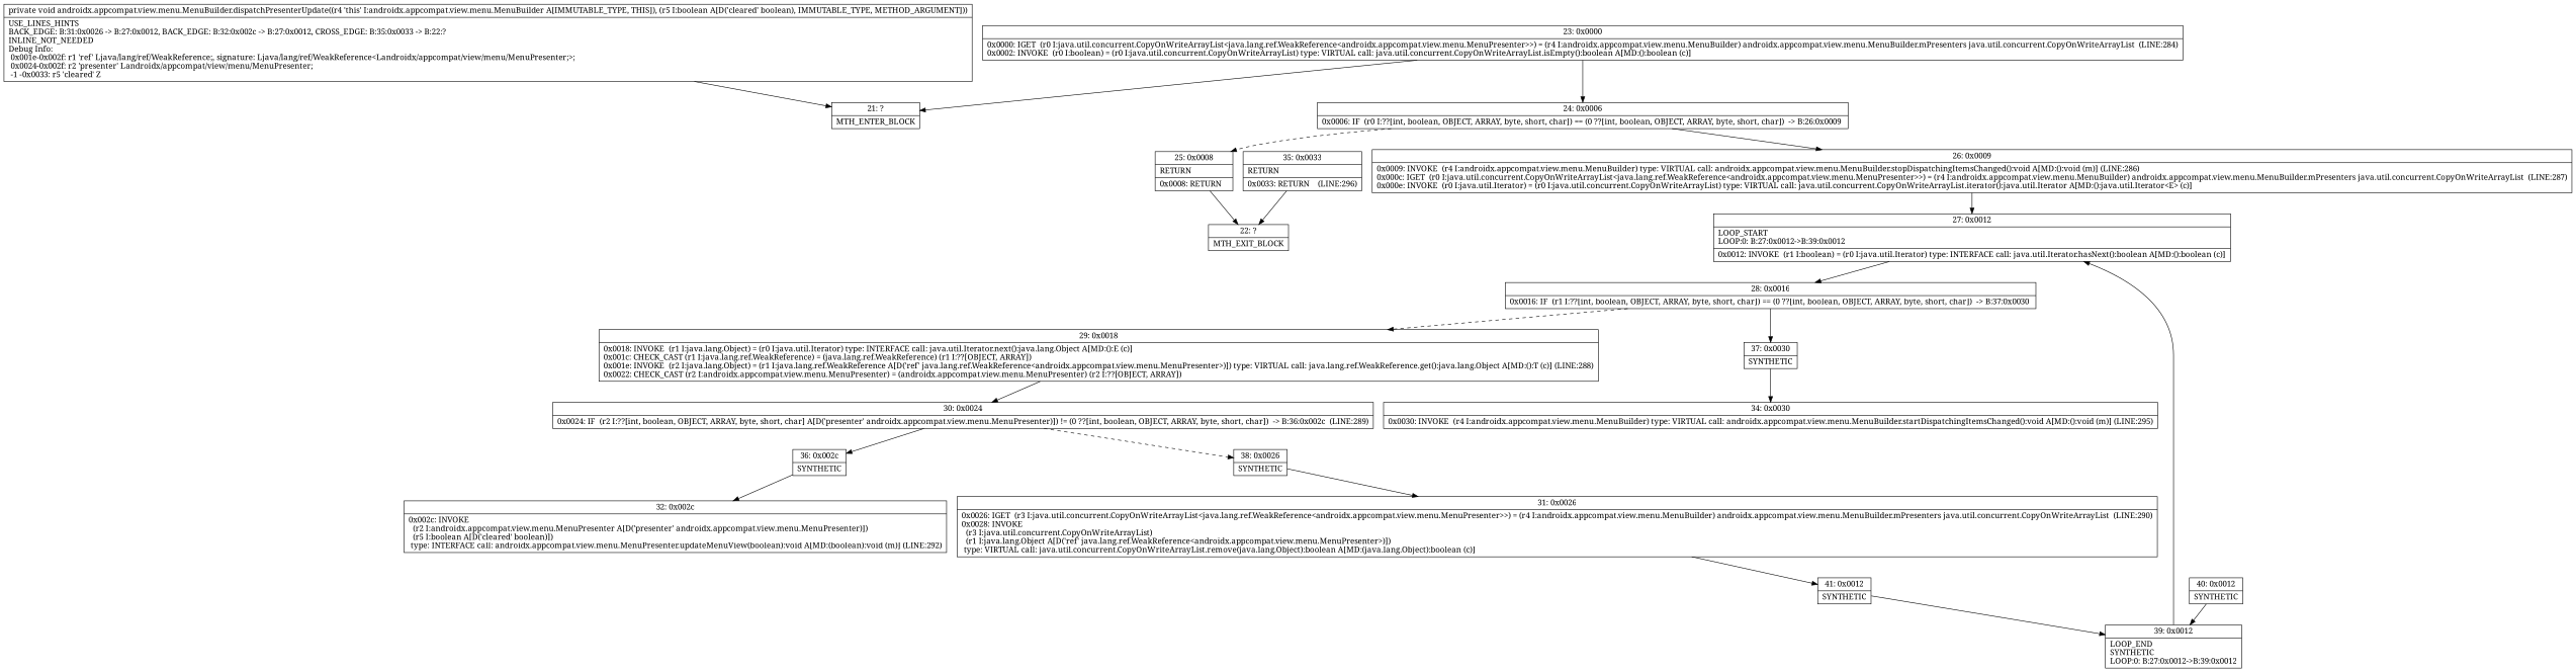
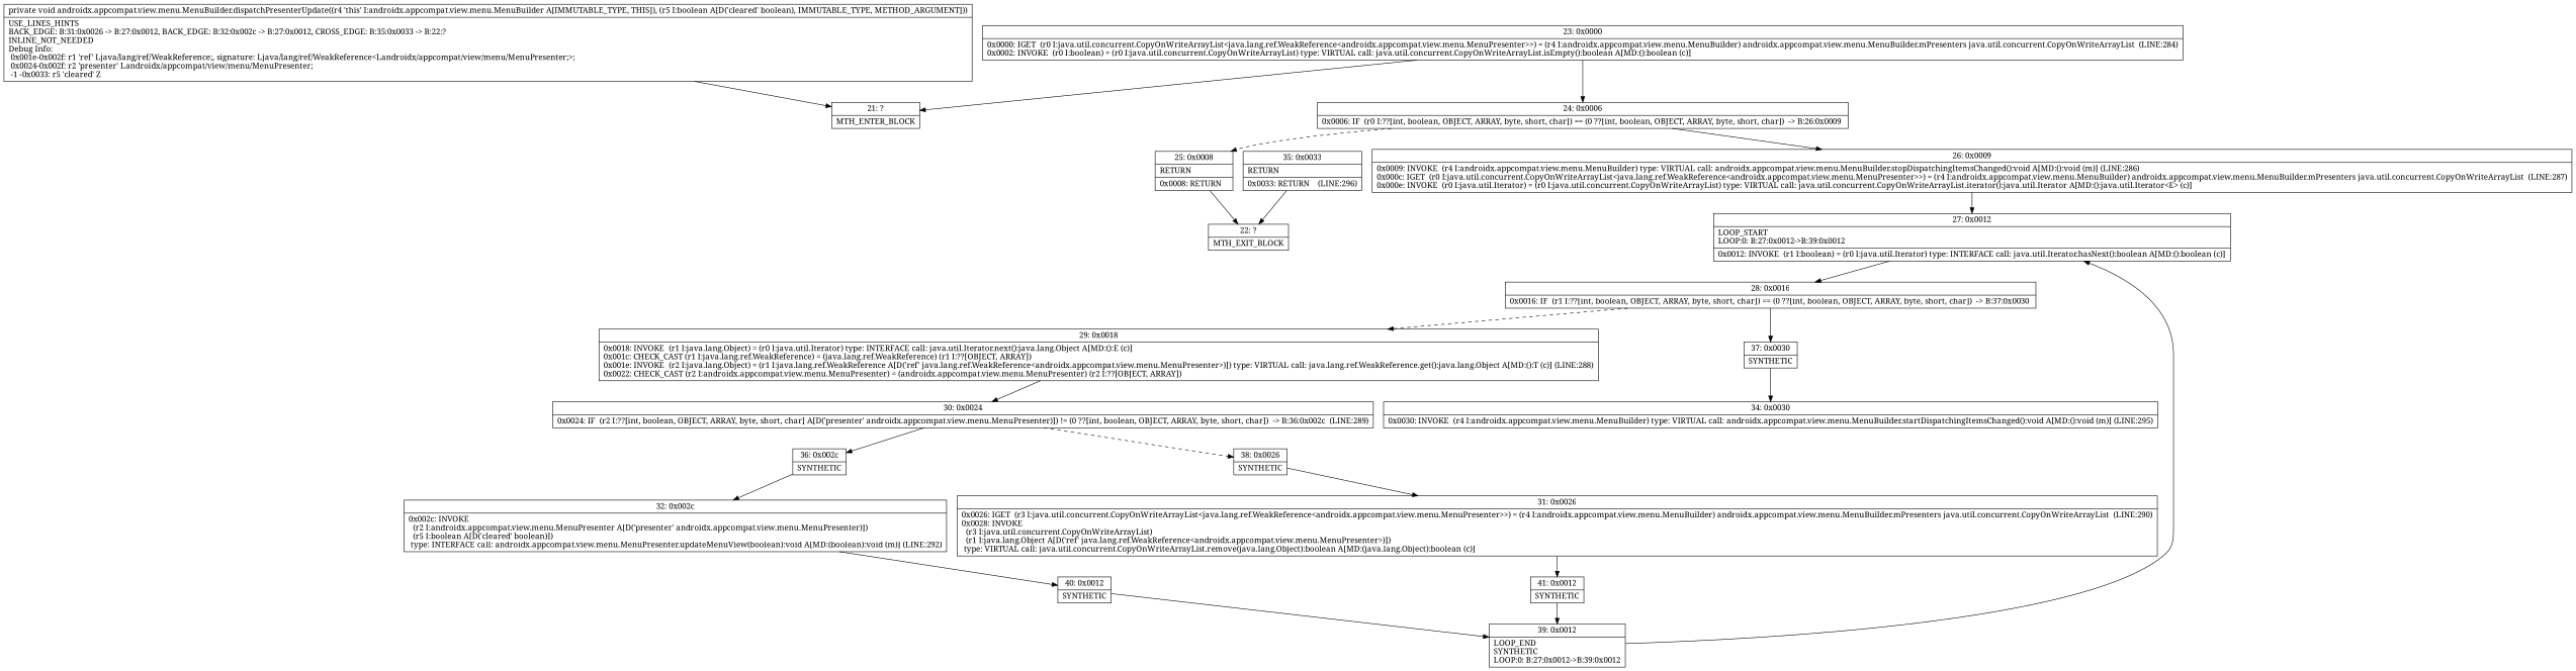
  digraph {
    fontname="Noto Serif"
    node [fontname="Noto Serif" shape=record]
    edge [fontname="Noto Serif"]
    n1 [label="{21\:\ ?|MTH_ENTER_BLOCK\l}"]
    n2 [label="{23\:\ 0x0000|0x0000: IGET  (r0 I:java.util.concurrent.CopyOnWriteArrayList\<java.lang.ref.WeakReference\<androidx.appcompat.view.menu.MenuPresenter\>\>) = (r4 I:androidx.appcompat.view.menu.MenuBuilder) androidx.appcompat.view.menu.MenuBuilder.mPresenters java.util.concurrent.CopyOnWriteArrayList  (LINE:284)\l0x0002: INVOKE  (r0 I:boolean) = (r0 I:java.util.concurrent.CopyOnWriteArrayList) type: VIRTUAL call: java.util.concurrent.CopyOnWriteArrayList.isEmpty():boolean A[MD:():boolean (c)]\l}"]
    n3 [label="{24\:\ 0x0006|0x0006: IF  (r0 I:??[int, boolean, OBJECT, ARRAY, byte, short, char]) == (0 ??[int, boolean, OBJECT, ARRAY, byte, short, char])  \-\> B:26:0x0009 \l}"]
    n4 [label="{25\:\ 0x0008|RETURN\l|0x0008: RETURN   \l}"]
    n5 [label="{26\:\ 0x0009|0x0009: INVOKE  (r4 I:androidx.appcompat.view.menu.MenuBuilder) type: VIRTUAL call: androidx.appcompat.view.menu.MenuBuilder.stopDispatchingItemsChanged():void A[MD:():void (m)] (LINE:286)\l0x000c: IGET  (r0 I:java.util.concurrent.CopyOnWriteArrayList\<java.lang.ref.WeakReference\<androidx.appcompat.view.menu.MenuPresenter\>\>) = (r4 I:androidx.appcompat.view.menu.MenuBuilder) androidx.appcompat.view.menu.MenuBuilder.mPresenters java.util.concurrent.CopyOnWriteArrayList  (LINE:287)\l0x000e: INVOKE  (r0 I:java.util.Iterator) = (r0 I:java.util.concurrent.CopyOnWriteArrayList) type: VIRTUAL call: java.util.concurrent.CopyOnWriteArrayList.iterator():java.util.Iterator A[MD:():java.util.Iterator\<E\> (c)]\l}"]
    n6 [label="{22\:\ ?|MTH_EXIT_BLOCK\l}"]
    n7 [label="{27\:\ 0x0012|LOOP_START\lLOOP:0: B:27:0x0012\-\>B:39:0x0012\l|0x0012: INVOKE  (r1 I:boolean) = (r0 I:java.util.Iterator) type: INTERFACE call: java.util.Iterator.hasNext():boolean A[MD:():boolean (c)]\l}"]
    n8 [label="{28\:\ 0x0016|0x0016: IF  (r1 I:??[int, boolean, OBJECT, ARRAY, byte, short, char]) == (0 ??[int, boolean, OBJECT, ARRAY, byte, short, char])  \-\> B:37:0x0030 \l}"]
    n9 [label="{29\:\ 0x0018|0x0018: INVOKE  (r1 I:java.lang.Object) = (r0 I:java.util.Iterator) type: INTERFACE call: java.util.Iterator.next():java.lang.Object A[MD:():E (c)]\l0x001c: CHECK_CAST (r1 I:java.lang.ref.WeakReference) = (java.lang.ref.WeakReference) (r1 I:??[OBJECT, ARRAY]) \l0x001e: INVOKE  (r2 I:java.lang.Object) = (r1 I:java.lang.ref.WeakReference A[D('ref' java.lang.ref.WeakReference\<androidx.appcompat.view.menu.MenuPresenter\>)]) type: VIRTUAL call: java.lang.ref.WeakReference.get():java.lang.Object A[MD:():T (c)] (LINE:288)\l0x0022: CHECK_CAST (r2 I:androidx.appcompat.view.menu.MenuPresenter) = (androidx.appcompat.view.menu.MenuPresenter) (r2 I:??[OBJECT, ARRAY]) \l}"]
    n10 [label="{37\:\ 0x0030|SYNTHETIC\l}"]
    n11 [label="{30\:\ 0x0024|0x0024: IF  (r2 I:??[int, boolean, OBJECT, ARRAY, byte, short, char] A[D('presenter' androidx.appcompat.view.menu.MenuPresenter)]) != (0 ??[int, boolean, OBJECT, ARRAY, byte, short, char])  \-\> B:36:0x002c  (LINE:289)\l}"]
    n12 [label="{34\:\ 0x0030|0x0030: INVOKE  (r4 I:androidx.appcompat.view.menu.MenuBuilder) type: VIRTUAL call: androidx.appcompat.view.menu.MenuBuilder.startDispatchingItemsChanged():void A[MD:():void (m)] (LINE:295)\l}"]
    n13 [label="{36\:\ 0x002c|SYNTHETIC\l}"]
    n14 [label="{38\:\ 0x0026|SYNTHETIC\l}"]
    n15 [label="{32\:\ 0x002c|0x002c: INVOKE  \l  (r2 I:androidx.appcompat.view.menu.MenuPresenter A[D('presenter' androidx.appcompat.view.menu.MenuPresenter)])\l  (r5 I:boolean A[D('cleared' boolean)])\l type: INTERFACE call: androidx.appcompat.view.menu.MenuPresenter.updateMenuView(boolean):void A[MD:(boolean):void (m)] (LINE:292)\l}"]
    n16 [label="{31\:\ 0x0026|0x0026: IGET  (r3 I:java.util.concurrent.CopyOnWriteArrayList\<java.lang.ref.WeakReference\<androidx.appcompat.view.menu.MenuPresenter\>\>) = (r4 I:androidx.appcompat.view.menu.MenuBuilder) androidx.appcompat.view.menu.MenuBuilder.mPresenters java.util.concurrent.CopyOnWriteArrayList  (LINE:290)\l0x0028: INVOKE  \l  (r3 I:java.util.concurrent.CopyOnWriteArrayList)\l  (r1 I:java.lang.Object A[D('ref' java.lang.ref.WeakReference\<androidx.appcompat.view.menu.MenuPresenter\>)])\l type: VIRTUAL call: java.util.concurrent.CopyOnWriteArrayList.remove(java.lang.Object):boolean A[MD:(java.lang.Object):boolean (c)]\l}"]
    n17 [label="{40\:\ 0x0012|SYNTHETIC\l}"]
    n18 [label="{39\:\ 0x0012|LOOP_END\lSYNTHETIC\lLOOP:0: B:27:0x0012\-\>B:39:0x0012\l}"]
    n19 [label="{41\:\ 0x0012|SYNTHETIC\l}"]
    n20 [label="{35\:\ 0x0033|RETURN\l|0x0033: RETURN    (LINE:296)\l}"]
    n21 [label="{private void androidx.appcompat.view.menu.MenuBuilder.dispatchPresenterUpdate((r4 'this' I:androidx.appcompat.view.menu.MenuBuilder A[IMMUTABLE_TYPE, THIS]), (r5 I:boolean A[D('cleared' boolean), IMMUTABLE_TYPE, METHOD_ARGUMENT]))  | USE_LINES_HINTS\lBACK_EDGE: B:31:0x0026 \-\> B:27:0x0012, BACK_EDGE: B:32:0x002c \-\> B:27:0x0012, CROSS_EDGE: B:35:0x0033 \-\> B:22:?\lINLINE_NOT_NEEDED\lDebug Info:\l  0x001e\-0x002f: r1 'ref' Ljava\/lang\/ref\/WeakReference;, signature: Ljava\/lang\/ref\/WeakReference\<Landroidx\/appcompat\/view\/menu\/MenuPresenter;\>;\l  0x0024\-0x002f: r2 'presenter' Landroidx\/appcompat\/view\/menu\/MenuPresenter;\l  \-1 \-0x0033: r5 'cleared' Z\l}"]
    n2 -> n1
    n2 -> n3
    n3 -> n4 [style=dashed]
    n3 -> n5
    n4 -> n6
    n5 -> n7
    n7 -> n8
    n8 -> n9 [style=dashed]
    n8 -> n10
    n9 -> n11
    n10 -> n12
    n11 -> n13
    n11 -> n14 [style=dashed]
    n13 -> n15
    n14 -> n16
+   n15 -> n17
    n16 -> n19
    n17 -> n18
    n18 -> n7
    n19 -> n18
    n20 -> n6
    n21 -> n1
  }
